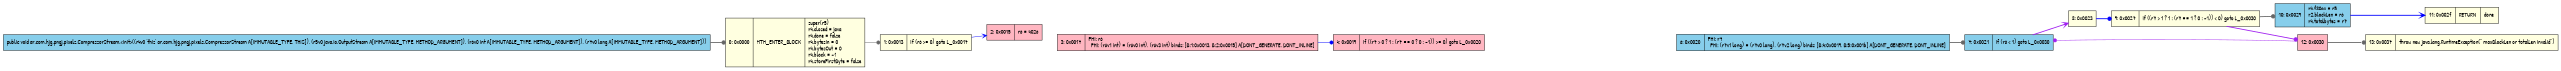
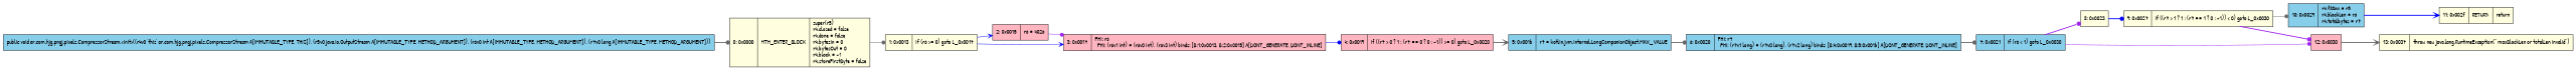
  digraph {
    fontname="Patrick Hand"
    rankdir=LR
    node [fillcolor=lightyellow fontname="Patrick Hand" shape=record style=filled]
    edge [arrowhead=dot color=gray40 fontname="Patrick Hand" style=bold]
-   n1 [label="{0\:\ 0x0000|MTH_ENTER_BLOCK\l|super(r5)\lr4.closed = java\lr4.done = false\lr4.bytesIn = 0\lr4.bytesOut = 0\lr4.block = \-1\lr4.storeFirstByte = false\l}"]
+   n1 [label="{0\:\ 0x0000|MTH_ENTER_BLOCK\l|super(r5)\lr4.closed = false\lr4.done = false\lr4.bytesIn = 0\lr4.bytesOut = 0\lr4.block = \-1\lr4.storeFirstByte = false\l}"]
    n2 [label="{1\:\ 0x0013|if (r6 \>= 0) goto L_0x0017\l}"]
    n3 [fillcolor=lightpink label="{2\:\ 0x0015|r6 = 4026\l}"]
    n4 [fillcolor=lightpink label="{3\:\ 0x0017|PHI: r6 \l  PHI: (r6v1 int) = (r6v0 int), (r6v3 int) binds: [B:1:0x0013, B:2:0x0015] A[DONT_GENERATE, DONT_INLINE]\l}"]
    n5 [fillcolor=lightpink label="{4\:\ 0x0019|if ((r7 \> 0 ? 1 : (r7 == 0 ? 0 : \-1)) \>= 0) goto L_0x0020\l}"]
+   n6 [fillcolor=skyblue label="{5\:\ 0x001b|r7 = kotlin.jvm.internal.LongCompanionObject.MAX_VALUE\l}"]
    n7 [fillcolor=skyblue label="{6\:\ 0x0020|PHI: r7 \l  PHI: (r7v1 long) = (r7v0 long), (r7v2 long) binds: [B:4:0x0019, B:5:0x001b] A[DONT_GENERATE, DONT_INLINE]\l}"]
    n8 [fillcolor=skyblue label="{7\:\ 0x0021|if (r6 \< 1) goto L_0x0030\l}"]
    n9 [label="{8\:\ 0x0023}"]
    n10 [fillcolor=lightpink label="{12\:\ 0x0030}"]
    n11 [label="{9\:\ 0x0027|if ((r7 \> 1 ? 1 : (r7 == 1 ? 0 : \-1)) \< 0) goto L_0x0030\l}"]
    n12 [label="{13\:\ 0x0037|throw new java.lang.RuntimeException(\" maxBlockLen or totalLen invalid\")\l}"]
-   n13 [fillcolor=skyblue label="{10\:\ 0x0029|r4.f80os = r5\lr2.blockLen = r6\lr4.totalbytes = r7\l}"]
-   n14 [label="{11\:\ 0x002f|RETURN\l|done\l}"]
+   n13 [fillcolor=skyblue label="{10\:\ 0x0029|r4.f80os = r5\lr4.blockLen = r6\lr4.totalbytes = r7\l}"]
+   n14 [label="{11\:\ 0x002f|RETURN\l|return\l}"]
    n15 [fillcolor=skyblue label="{public void ar.com.hjg.pngj.pixels.CompressorStream.\<init\>((r4v0 'this' ar.com.hjg.pngj.pixels.CompressorStream A[IMMUTABLE_TYPE, THIS]), (r5v0 java.io.OutputStream A[IMMUTABLE_TYPE, METHOD_ARGUMENT]), (r6v0 int A[IMMUTABLE_TYPE, METHOD_ARGUMENT]), (r7v0 long A[IMMUTABLE_TYPE, METHOD_ARGUMENT])) }"]
    n1 -> n2 [style=solid]
    n2 -> n3 [arrowhead=vee color=blue style=solid]
+   n2 -> n4 [arrowhead=vee color=blue style=solid]
+   n3 -> n4 [color=purple style=solid]
    n4 -> n5 [color=blue style=solid]
+   n5 -> n6 [arrowhead=vee]
+   n6 -> n7
    n7 -> n8
-   n8 -> n9 [arrowhead=vee color=purple]
-   n10 -> n8 [color=purple style=solid]
+   n8 -> n9 [color=purple]
+   n8 -> n10 [color=purple style=solid]
    n9 -> n11 [color=blue]
-   n10 -> n12
+   n10 -> n12 [arrowhead=vee]
    n11 -> n10 [color=purple]
-   n11 -> n13
+   n11 -> n13 [style=solid]
    n13 -> n14 [arrowhead=vee color=blue]
    n15 -> n1
  }
